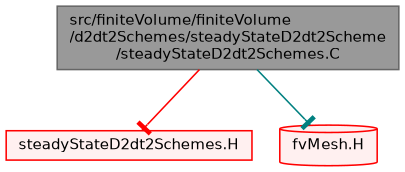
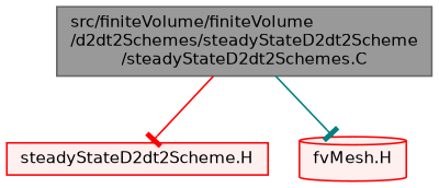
  digraph {
    node [color=red fillcolor="#FFF0F0" fontname=Helvetica fontsize=10 shape=box style=filled]
    edge [fontname=Helvetica fontsize=10 labelfontname=Helvetica labelfontsize=10 style=solid arrowhead=tee]
    n1 [color=gray40 fillcolor=grey60 fontcolor=black height=0.2 label="src/finiteVolume/finiteVolume\l/d2dt2Schemes/steadyStateD2dt2Scheme\l/steadyStateD2dt2Schemes.C" width=0.4]
-   n2 [height=0.2 label="steadyStateD2dt2Schemes.H" width=0.4]
+   n2 [height=0.2 label="steadyStateD2dt2Scheme.H" width=0.4]
    n3 [height=0.2 label="fvMesh.H" shape=cylinder width=0.4]
    n1 -> n2 [color=red]
    n1 -> n3 [color=teal]
  }
